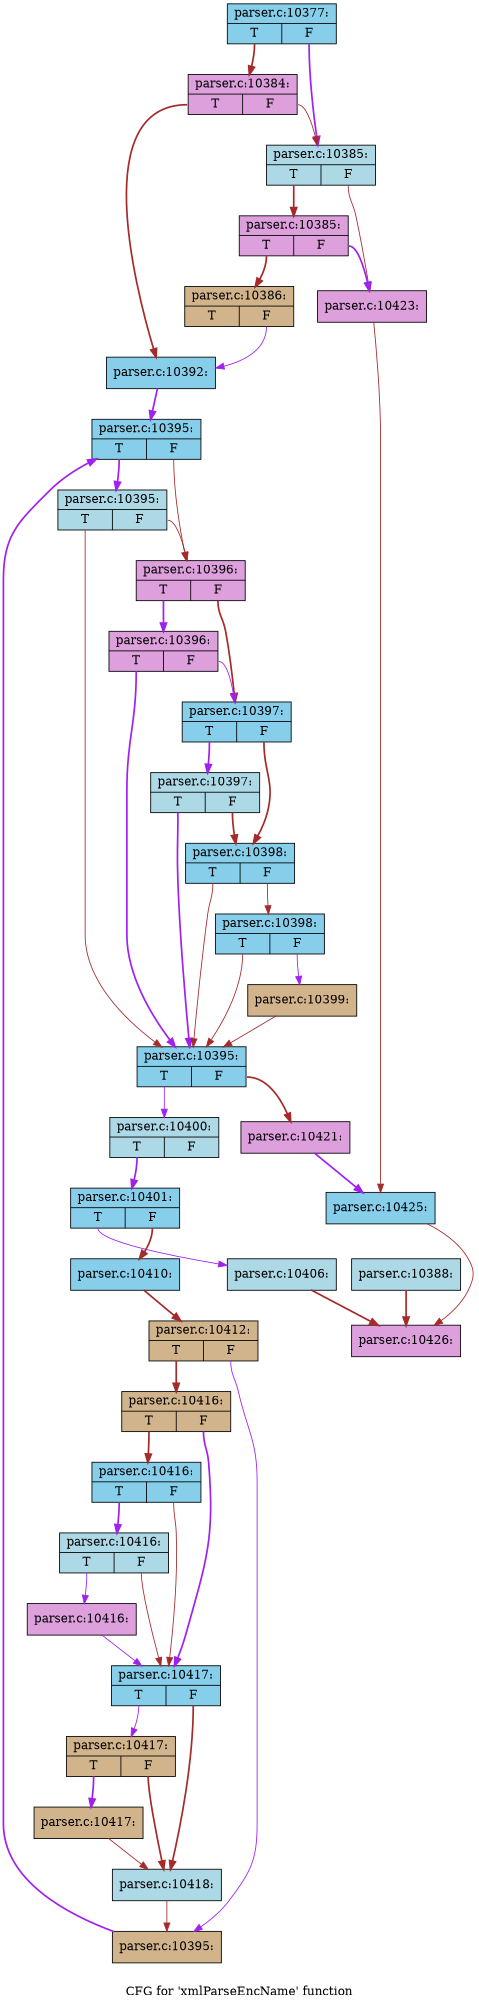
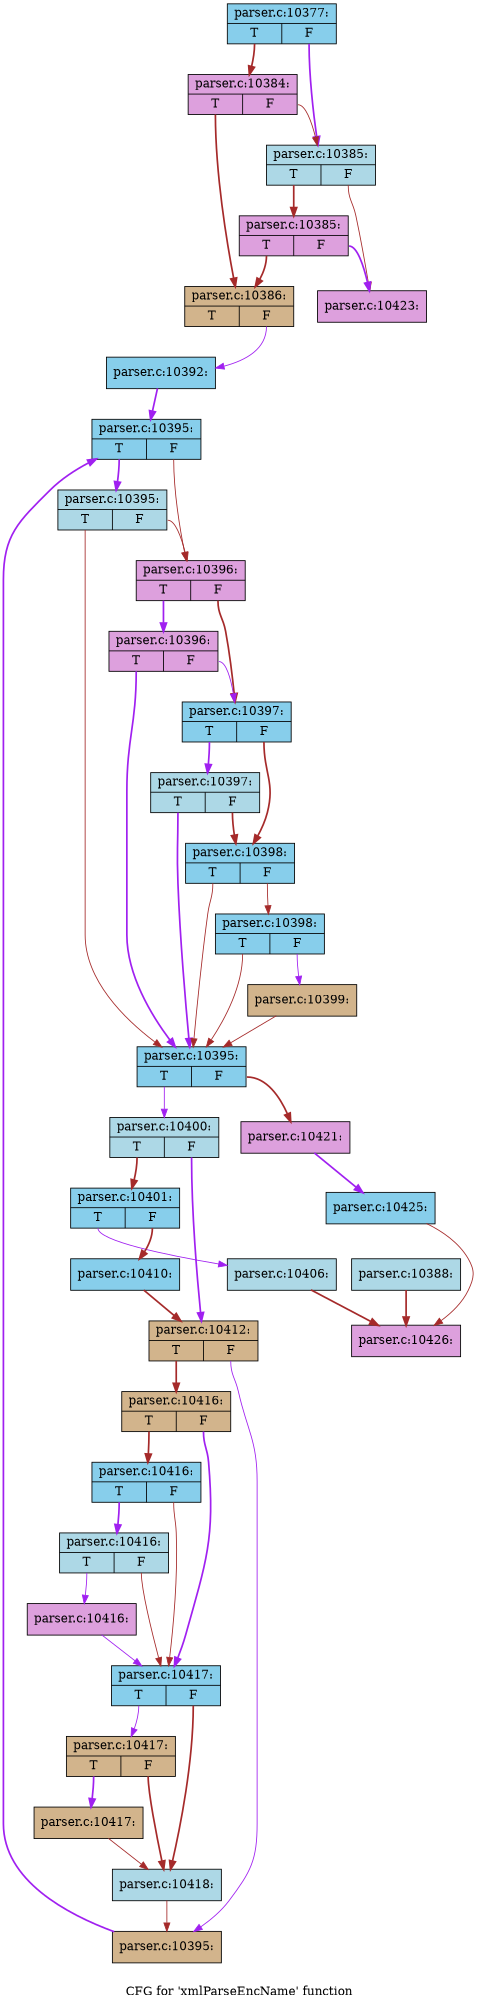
  digraph {
    label="CFG for 'xmlParseEncName' function"
    node [fillcolor=skyblue shape=record style=filled]
    edge [color=brown style=bold tailport=s0]
    n1 [label="{parser.c:10377:|{<s0>T|<s1>F}}"]
    n2 [fillcolor=plum label="{parser.c:10384:|{<s0>T|<s1>F}}"]
    n3 [fillcolor=lightblue label="{parser.c:10385:|{<s0>T|<s1>F}}"]
    n4 [fillcolor=tan label="{parser.c:10386:|{<s0>T|<s1>F}}"]
    n5 [fillcolor=plum label="{parser.c:10385:|{<s0>T|<s1>F}}"]
    n6 [fillcolor=plum label="{parser.c:10423:}"]
    n7 [label="{parser.c:10392:}"]
    n8 [label="{parser.c:10425:}"]
    n9 [fillcolor=lightblue label="{parser.c:10388:}"]
    n10 [fillcolor=plum label="{parser.c:10426:}"]
    n11 [label="{parser.c:10395:|{<s0>T|<s1>F}}"]
    n12 [fillcolor=lightblue label="{parser.c:10395:|{<s0>T|<s1>F}}"]
    n13 [fillcolor=plum label="{parser.c:10396:|{<s0>T|<s1>F}}"]
    n14 [label="{parser.c:10395:|{<s0>T|<s1>F}}"]
    n15 [fillcolor=plum label="{parser.c:10396:|{<s0>T|<s1>F}}"]
    n16 [label="{parser.c:10397:|{<s0>T|<s1>F}}"]
    n17 [fillcolor=lightblue label="{parser.c:10400:|{<s0>T|<s1>F}}"]
    n18 [fillcolor=plum label="{parser.c:10421:}"]
    n19 [fillcolor=lightblue label="{parser.c:10397:|{<s0>T|<s1>F}}"]
    n20 [label="{parser.c:10398:|{<s0>T|<s1>F}}"]
    n21 [label="{parser.c:10401:|{<s0>T|<s1>F}}"]
    n22 [fillcolor=tan label="{parser.c:10412:|{<s0>T|<s1>F}}"]
    n23 [label="{parser.c:10398:|{<s0>T|<s1>F}}"]
    n24 [fillcolor=tan label="{parser.c:10399:}"]
    n25 [fillcolor=lightblue label="{parser.c:10406:}"]
    n26 [label="{parser.c:10410:}"]
    n27 [fillcolor=tan label="{parser.c:10416:|{<s0>T|<s1>F}}"]
    n28 [fillcolor=tan label="{parser.c:10395:}"]
    n29 [label="{parser.c:10416:|{<s0>T|<s1>F}}"]
    n30 [label="{parser.c:10417:|{<s0>T|<s1>F}}"]
    n31 [fillcolor=lightblue label="{parser.c:10416:|{<s0>T|<s1>F}}"]
    n32 [fillcolor=tan label="{parser.c:10417:|{<s0>T|<s1>F}}"]
    n33 [fillcolor=lightblue label="{parser.c:10418:}"]
    n34 [fillcolor=plum label="{parser.c:10416:}"]
    n35 [fillcolor=tan label="{parser.c:10417:}"]
    n1 -> n2
    n1 -> n3 [color=purple tailport=s1]
    n2 -> n3 [style=solid tailport=s1]
-   n2 -> n7
+   n2 -> n4
    n3 -> n5
    n3 -> n6 [style=solid tailport=s1]
    n4 -> n7 [color=purple style=solid tailport=s1]
    n5 -> n4
    n5 -> n6 [color=purple tailport=s1]
-   n6 -> n8 [style=solid]
    n7 -> n11 [color=purple]
    n8 -> n10 [style=solid]
    n9 -> n10
    n11 -> n12 [color=purple]
    n11 -> n13 [style=solid tailport=s1]
    n12 -> n13 [style=solid tailport=s1]
    n12 -> n14 [style=solid]
    n13 -> n15 [color=purple]
    n13 -> n16 [tailport=s1]
    n14 -> n17 [color=purple style=solid]
    n14 -> n18 [tailport=s1]
    n15 -> n14 [color=purple]
    n15 -> n16 [color=purple style=solid tailport=s1]
    n16 -> n19 [color=purple]
    n16 -> n20 [tailport=s1]
-   n17 -> n21 [color=purple]
+   n17 -> n21
+   n17 -> n22 [color=purple tailport=s1]
    n18 -> n8 [color=purple]
    n19 -> n14 [color=purple]
    n19 -> n20 [tailport=s1]
    n20 -> n14 [style=solid]
    n20 -> n23 [style=solid tailport=s1]
    n21 -> n25 [color=purple style=solid]
    n21 -> n26 [tailport=s1]
    n22 -> n27
    n22 -> n28 [color=purple style=solid tailport=s1]
    n23 -> n14 [style=solid]
    n23 -> n24 [color=purple style=solid tailport=s1]
    n24 -> n14 [style=solid]
    n25 -> n10
    n26 -> n22
    n27 -> n29
    n27 -> n30 [color=purple tailport=s1]
    n28 -> n11 [color=purple]
    n29 -> n30 [style=solid tailport=s1]
    n29 -> n31 [color=purple]
    n30 -> n32 [color=purple style=solid]
    n30 -> n33 [tailport=s1]
    n31 -> n30 [style=solid tailport=s1]
    n31 -> n34 [color=purple style=solid]
    n32 -> n33 [tailport=s1]
    n32 -> n35 [color=purple]
    n33 -> n28 [style=solid]
    n34 -> n30 [color=purple style=solid]
    n35 -> n33 [style=solid]
  }
